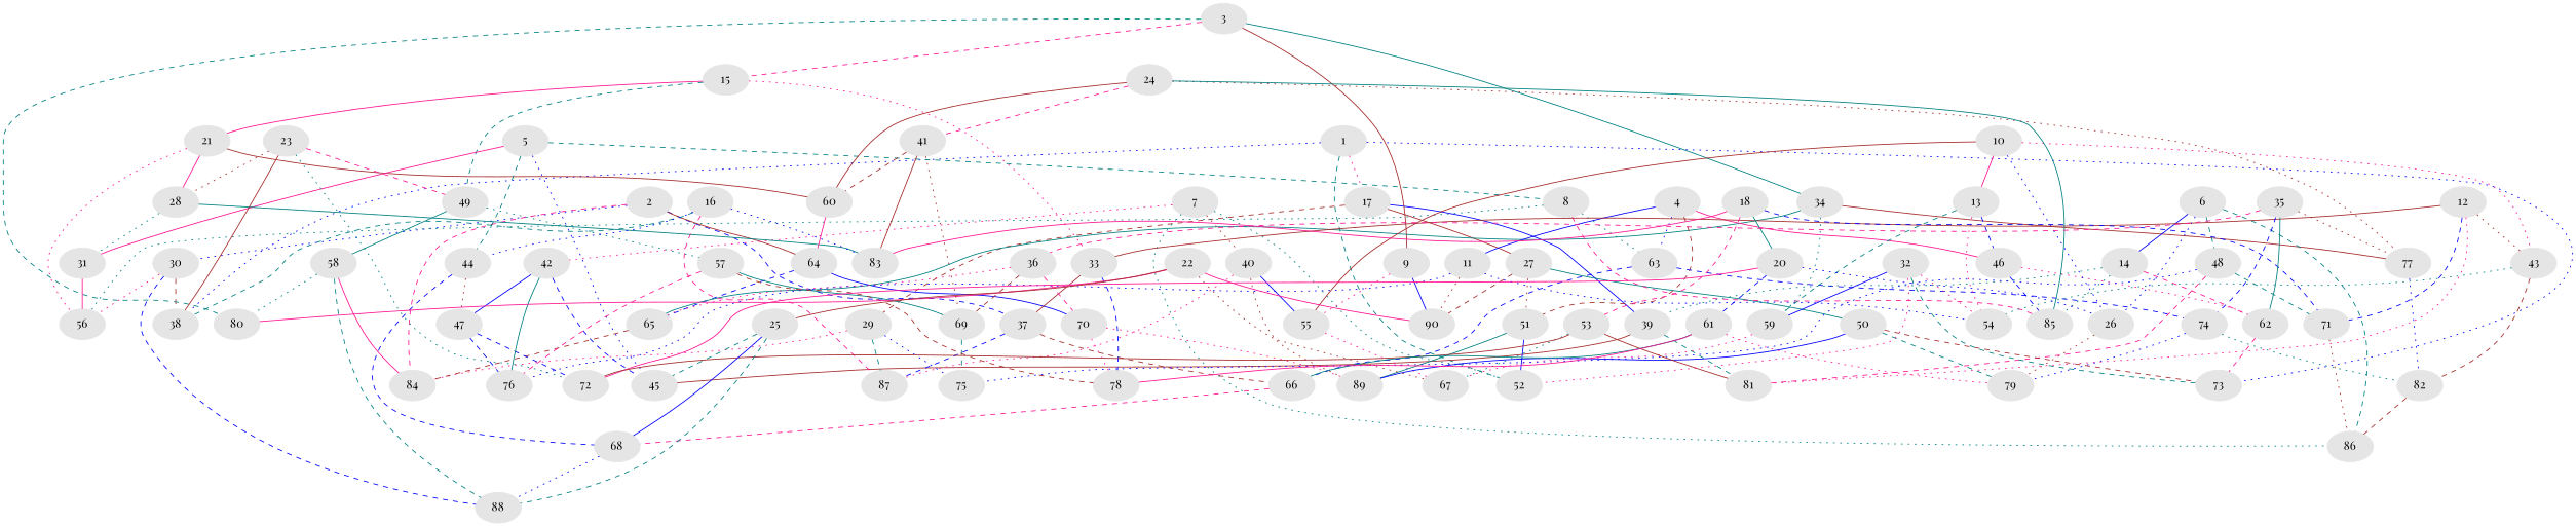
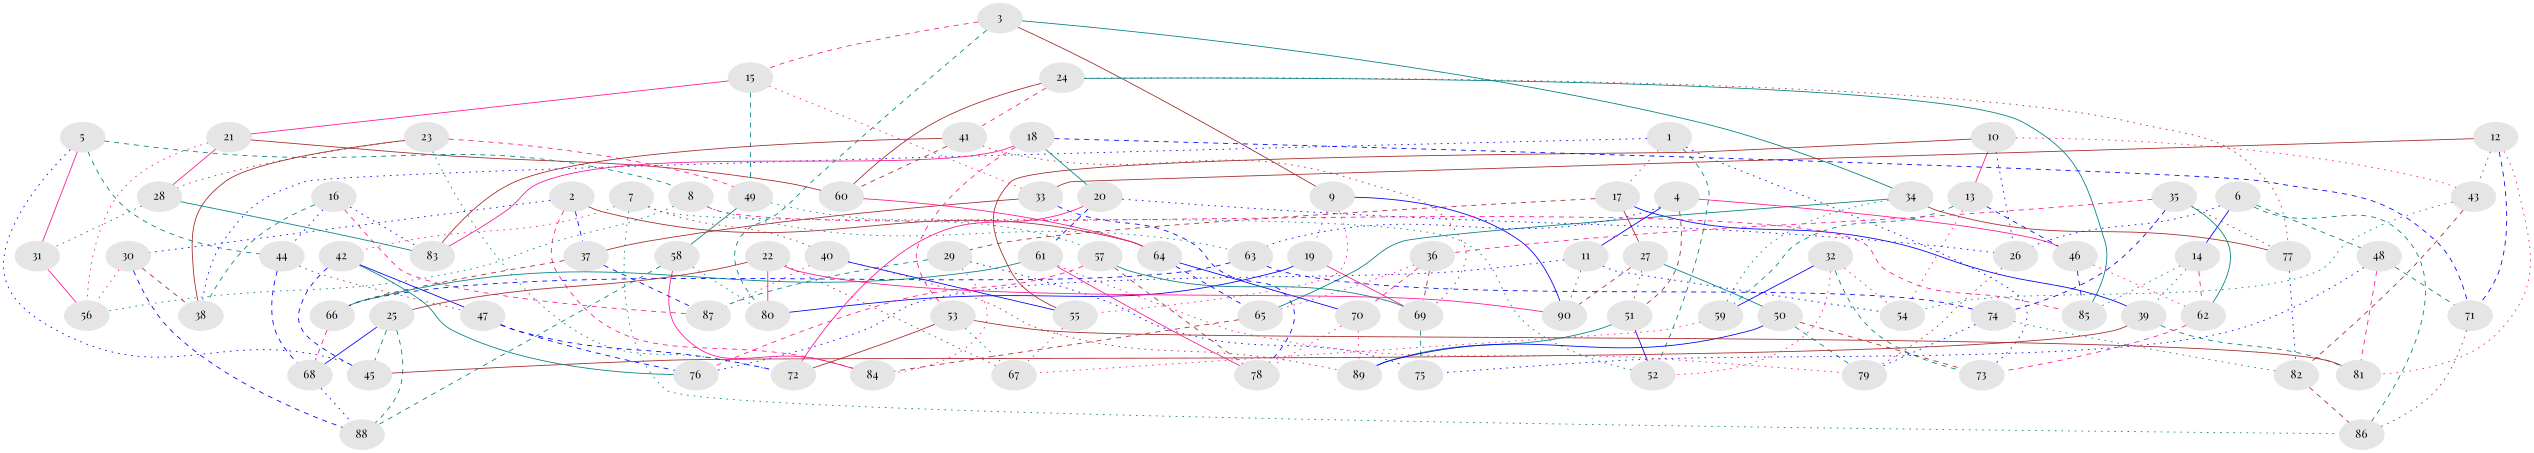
  graph {
    fontname="Playfair Display"
    node [color=gray90 fontname="Playfair Display" style=filled]
    edge [color=deeppink fontname="Playfair Display" style=dotted]
    1
    17
    38
    52
    73
    39
    27
    29
    2
    30
    37
    64
    84
    56
    88
    87
    66
    65
    70
    3
    9
    15
    34
    80
+   19
    55
    90
    33
    21
    49
    59
    77
    4
    11
    46
    51
    63
    54
    76
    85
    62
    89
    74
    5
    8
    31
    44
    45
    68
    47
    6
    14
    26
    48
    86
    79
    71
    81
    75
    7
    40
    42
    69
    67
    10
    13
    43
    82
    12
    78
    28
    60
    57
    58
    16
    83
    50
    18
    20
    53
    61
    72
    22
    25
    23
    24
    41
    32
    35
    36
    1 -- 17
    1 -- 38 [color=blue]
    1 -- 52 [color=teal style=dashed]
    1 -- 73 [color=blue]
    17 -- 39 [color=blue style=solid]
    17 -- 27 [color=brown style=solid]
    17 -- 29 [color=brown style=dashed]
    39 -- 45 [color=brown style=solid]
    39 -- 81 [color=teal style=dashed]
    27 -- 90 [color=brown style=dashed]
    27 -- 51 [color=brown]
    27 -- 50 [color=teal style=solid]
    29 -- 84
    29 -- 87 [color=teal style=dashed]
    29 -- 75 [color=blue]
    2 -- 30 [color=blue]
    2 -- 37 [color=blue style=dashed]
    2 -- 64 [color=brown style=solid]
    2 -- 84 [style=dashed]
    30 -- 38 [color=brown style=dashed]
    30 -- 56
    30 -- 88 [color=blue style=dashed]
    37 -- 87 [color=blue style=dashed]
    37 -- 66 [color=brown style=dashed]
    64 -- 65 [color=blue style=dashed]
    64 -- 70 [color=blue style=solid]
    66 -- 68 [style=dashed]
    65 -- 84 [color=brown style=dashed]
    70 -- 89
    70 -- 78
    3 -- 9 [color=brown style=solid]
    3 -- 15 [style=dashed]
    3 -- 34 [color=teal style=solid]
    3 -- 80 [color=teal style=dashed]
+   9 -- 19
    9 -- 55
    9 -- 90 [color=blue style=solid]
    15 -- 33
    15 -- 21 [style=solid]
    15 -- 49 [color=teal style=dashed]
    34 -- 65 [color=teal style=solid]
    34 -- 59 [color=teal]
    34 -- 77 [color=brown style=solid]
+   19 -- 80 [color=blue style=solid]
+   19 -- 69 [style=solid]
    55 -- 67
    33 -- 37 [color=brown style=solid]
    33 -- 78 [color=blue style=dashed]
    21 -- 56
    21 -- 28 [style=solid]
    21 -- 60 [color=brown style=solid]
    49 -- 57 [color=teal]
    49 -- 58 [color=teal style=solid]
    59 -- 67
    77 -- 82 [color=blue]
    4 -- 11 [color=blue style=solid]
    4 -- 46 [style=solid]
    4 -- 51 [color=brown style=dashed]
    4 -- 63 [color=blue]
    11 -- 90 [color=brown]
    11 -- 54 [color=blue]
    11 -- 76 [color=blue]
    46 -- 85 [color=blue style=dashed]
    46 -- 62
    51 -- 52 [color=blue style=solid]
    51 -- 89 [color=teal style=solid]
    63 -- 66 [color=blue style=dashed]
    63 -- 74 [color=blue style=dashed]
    62 -- 73 [style=dashed]
    74 -- 79 [color=blue]
    74 -- 82 [color=teal]
    5 -- 8 [color=teal style=dashed]
    5 -- 31 [style=solid]
    5 -- 44 [color=teal style=dashed]
    5 -- 45 [color=blue]
    8 -- 56 [color=teal]
    8 -- 63 [color=teal]
    8 -- 85 [style=dashed]
    31 -- 56 [style=solid]
    44 -- 68 [color=blue style=dashed]
    44 -- 47 [color=brown]
    68 -- 88 [color=blue]
    47 -- 76 [color=blue style=dashed]
    47 -- 72 [color=blue style=dashed]
    6 -- 14 [color=blue style=solid]
    6 -- 26 [color=blue]
    6 -- 48 [color=teal style=dashed]
    6 -- 86 [color=teal style=dashed]
    14 -- 39 [color=teal]
    14 -- 85 [color=teal]
    14 -- 62 [style=dashed]
    26 -- 79 [color=brown]
    48 -- 71 [color=teal style=dashed]
    48 -- 81 [style=dashed]
    48 -- 75 [color=blue]
    71 -- 86 [color=brown]
    7 -- 52 [color=teal]
    7 -- 86 [color=teal]
    7 -- 40 [color=brown]
    7 -- 42
    40 -- 87
    40 -- 55 [color=blue style=solid]
    40 -- 89 [color=brown]
    42 -- 76 [color=teal style=solid]
    42 -- 45 [color=blue style=dashed]
    42 -- 47 [color=blue style=solid]
    69 -- 75 [color=teal style=dashed]
    10 -- 55 [color=brown style=solid]
    10 -- 26 [color=blue]
    10 -- 13 [style=solid]
    10 -- 43
    13 -- 59 [color=teal style=dashed]
    13 -- 46 [color=blue style=dashed]
    13 -- 54
    43 -- 54 [color=teal]
    43 -- 82 [color=brown style=dashed]
    82 -- 86 [color=brown style=dashed]
    12 -- 33 [color=brown style=solid]
    12 -- 71 [color=blue style=dashed]
    12 -- 81
    12 -- 43 [color=brown]
    28 -- 31 [color=teal]
    28 -- 83 [color=teal style=solid]
    60 -- 64 [style=solid]
    57 -- 76 [style=dashed]
    57 -- 69 [color=teal style=solid]
    57 -- 78 [color=brown style=dashed]
    58 -- 84 [style=solid]
    58 -- 88 [color=teal style=dashed]
    58 -- 80 [color=teal]
    16 -- 38 [color=teal style=dashed]
    16 -- 87 [style=dashed]
    16 -- 44 [color=blue]
    16 -- 83 [color=blue]
    50 -- 73 [color=brown style=dashed]
    50 -- 89 [color=blue style=solid]
    50 -- 79 [color=teal style=dashed]
    18 -- 71 [color=blue style=dashed]
    18 -- 83 [style=solid]
    18 -- 20 [color=teal style=solid]
    18 -- 53 [style=dashed]
    20 -- 26 [color=blue]
    20 -- 61 [color=blue style=dashed]
    20 -- 72 [style=solid]
    53 -- 81 [color=brown style=solid]
    53 -- 67 [color=teal]
    53 -- 72 [color=brown style=solid]
    61 -- 66 [color=teal style=solid]
    61 -- 79
    61 -- 78 [style=solid]
    22 -- 80 [style=solid]
    22 -- 90 [style=solid]
    22 -- 67 [color=brown]
    22 -- 25 [color=brown style=solid]
    25 -- 88 [color=teal style=dashed]
    25 -- 45 [color=teal style=dashed]
    25 -- 68 [color=blue style=solid]
    23 -- 38 [color=brown style=solid]
    23 -- 49 [style=dashed]
    23 -- 28 [color=brown]
    23 -- 72 [color=teal]
    24 -- 77 [color=brown]
    24 -- 85 [color=teal style=solid]
    24 -- 60 [color=brown style=solid]
    24 -- 41 [style=dashed]
    41 -- 69 [color=brown]
    41 -- 60 [color=brown style=dashed]
    41 -- 83 [color=brown style=solid]
    32 -- 52
    32 -- 73 [color=teal style=dashed]
    32 -- 59 [color=blue style=solid]
    32 -- 54
    35 -- 77 [color=brown]
    35 -- 62 [color=teal style=solid]
    35 -- 74 [color=blue style=dashed]
    35 -- 36 [style=dashed]
    36 -- 65
    36 -- 70 [style=dashed]
    36 -- 69 [color=brown style=dashed]
  }
